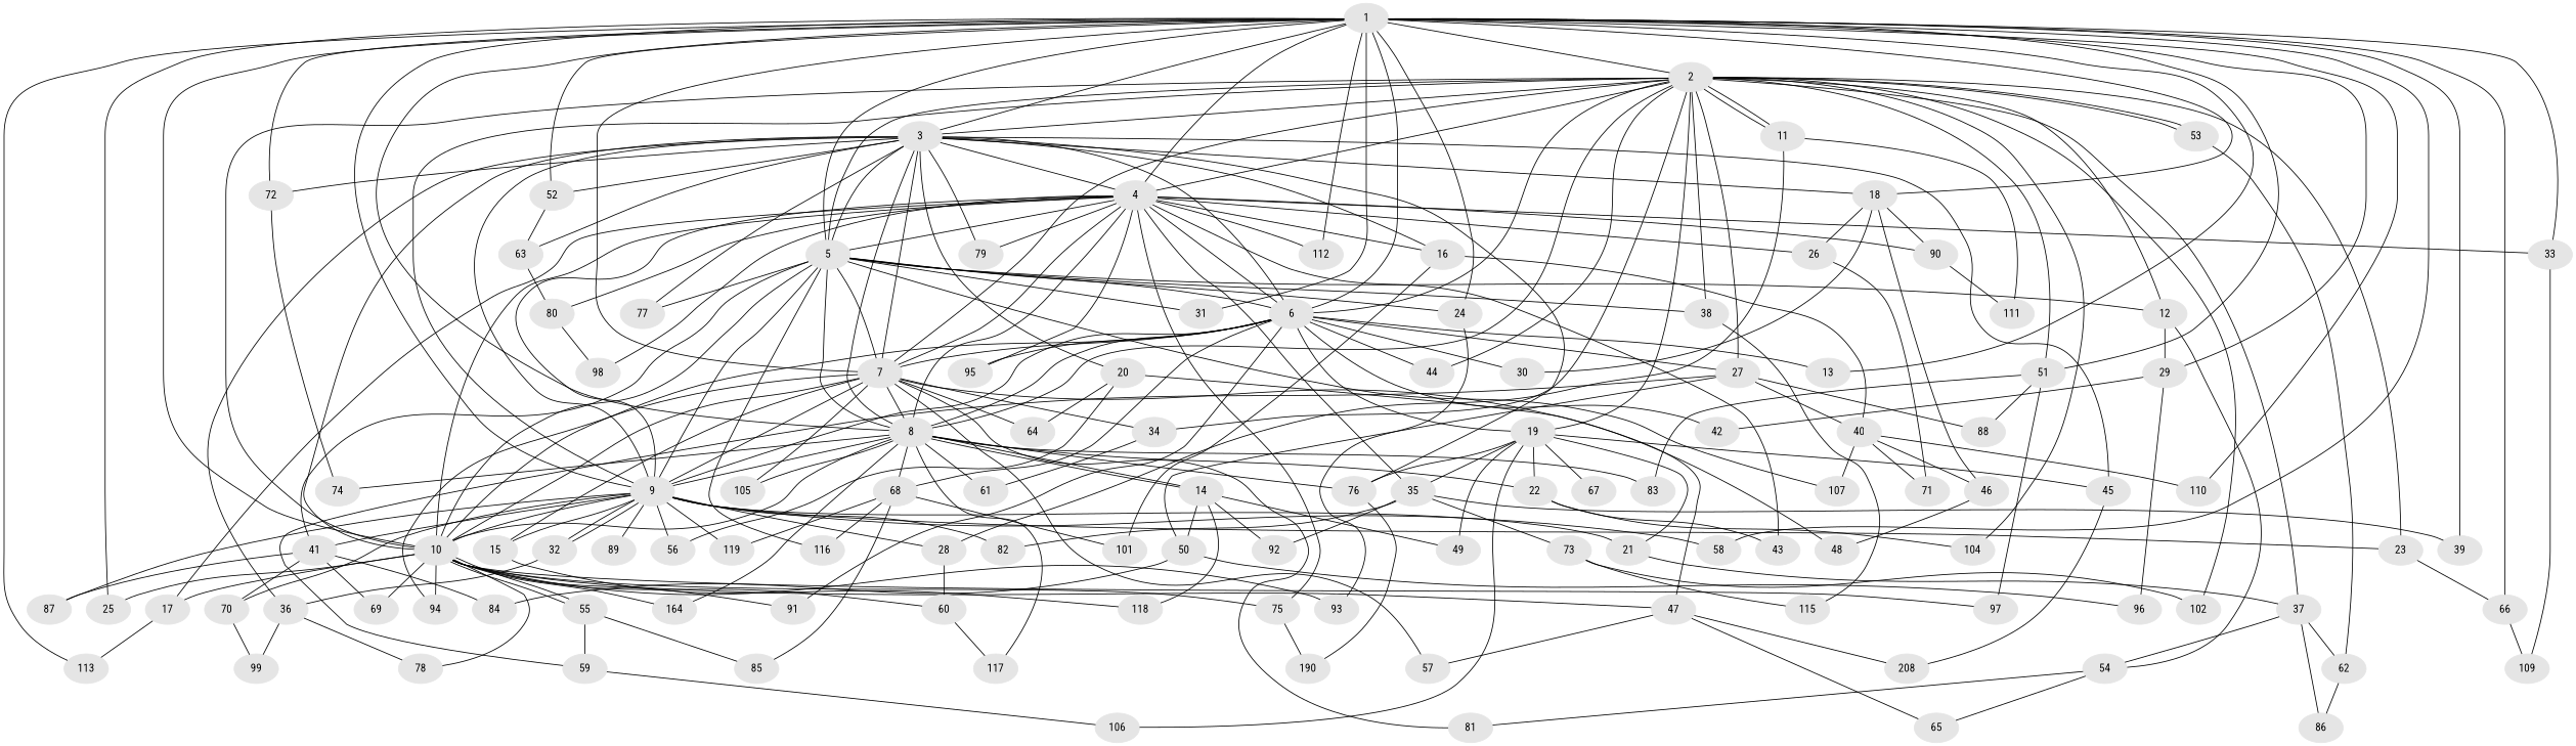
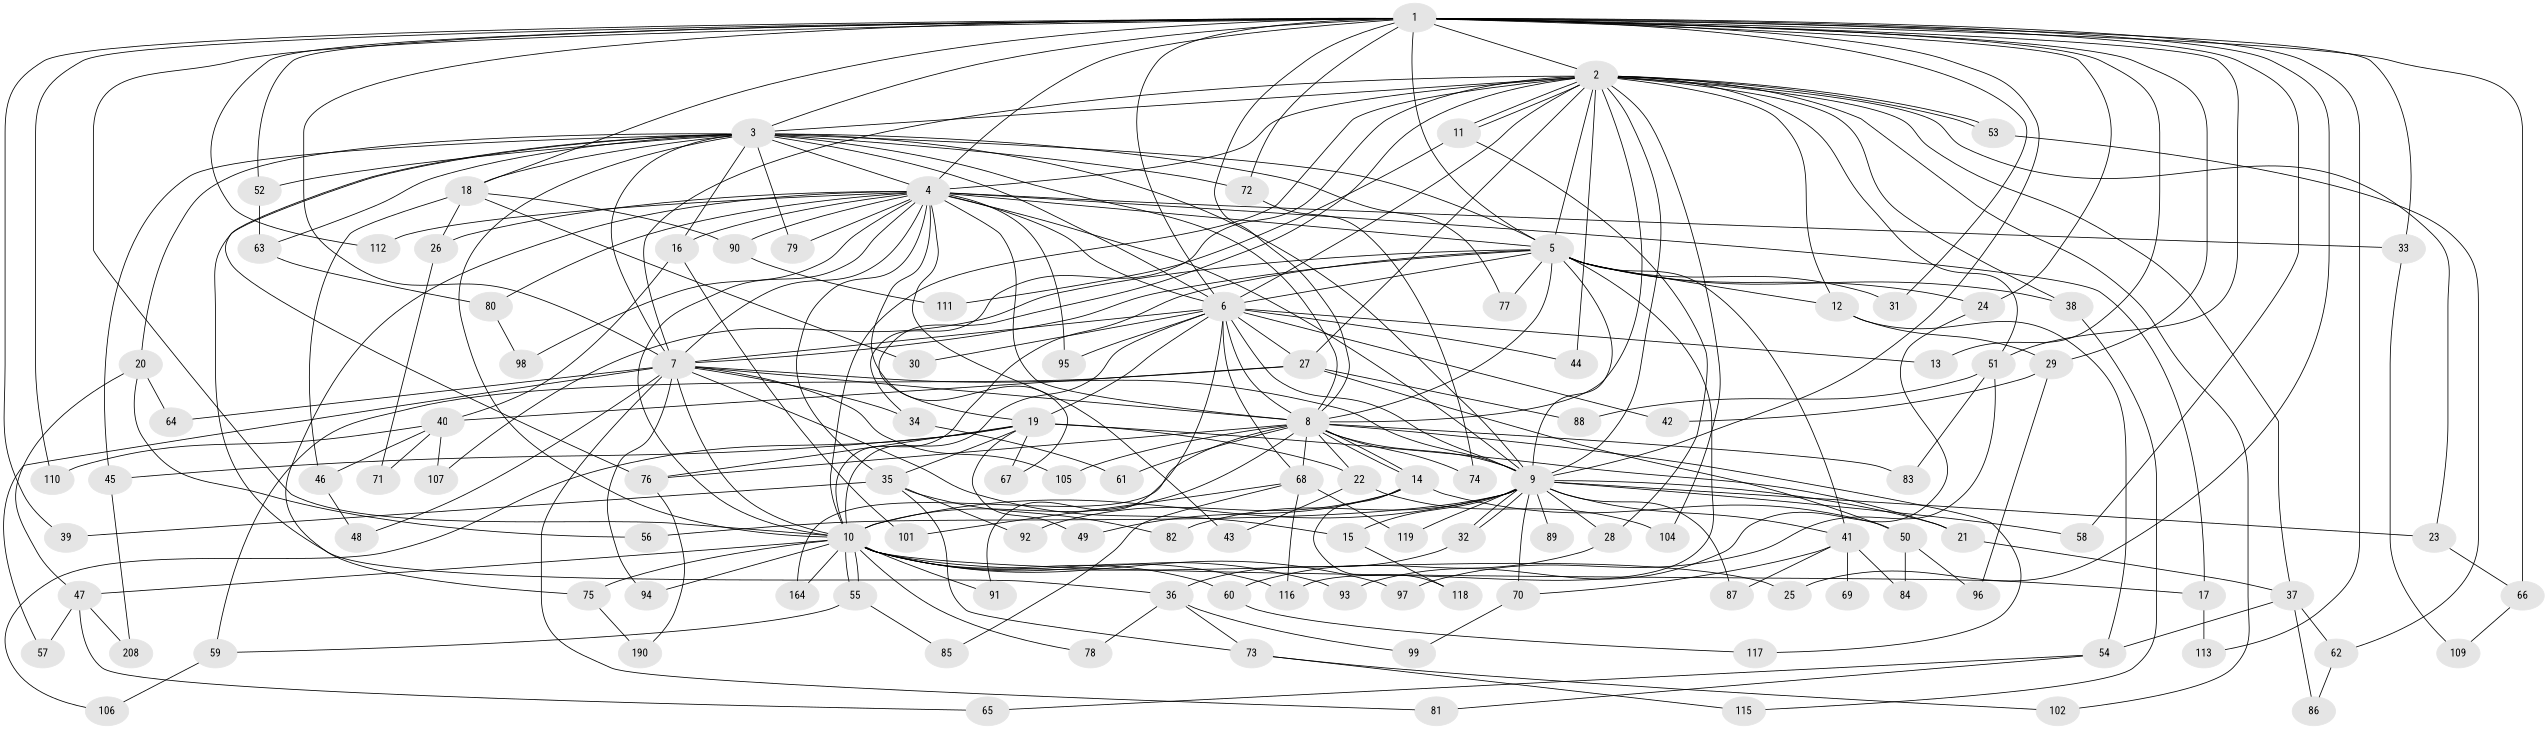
  graph {
    fontname="Roboto Condensed"
    node [color=gray90 fontname="Roboto Condensed" style=filled]
    edge [fontname="Roboto Condensed"]
    1
    2
    3
    4
    5
    6
    7
    8
    9
    10
    13
    18
    24
    25
    29
    31
    33
    39
    51
    52
    58
    66
    72
    110
    112
    113
    11
    12
    19
    23
    27
    34
    37
    38
    44
    53
    102
    104
    16
    20
    36
    45
    63
    76
    77
    79
    17
    26
    35
    43
    67
    75
    80
    90
    95
    98
    41
    107
    116
    30
    42
    68
    91
    15
    48
    57
    64
    81
    94
    105
    14
    22
    61
    74
    83
    n76 [label=164]
    117
    21
    28
    32
    56
    70
    82
    87
    89
    119
    47
    55
    60
    69
    78
    93
    97
    46
    96
    109
    88
    111
    54
    49
    106
    50
    40
    59
    62
    86
    115
    101
    73
    99
    n111 [label=208]
    n112 [label=190]
    71
    92
    84
    85
    118
    65
    1 -- 2
    1 -- 3
    1 -- 4
    1 -- 5
    1 -- 6
    1 -- 7
    1 -- 8
    1 -- 9
    1 -- 10
    1 -- 13
    1 -- 18
    1 -- 24
    1 -- 25
    1 -- 29
    1 -- 31
    1 -- 33
    1 -- 39
    1 -- 51
    1 -- 52
    1 -- 58
    1 -- 66
    1 -- 72
    1 -- 110
    1 -- 112
    1 -- 113
    2 -- 3
    2 -- 4
    2 -- 5
    2 -- 6
    2 -- 7
    2 -- 8
    2 -- 9
    2 -- 10
    2 -- 51
    2 -- 11
    2 -- 11
    2 -- 12
    2 -- 19
    2 -- 23
    2 -- 27
    2 -- 34
    2 -- 37
    2 -- 38
    2 -- 44
    2 -- 53
    2 -- 53
    2 -- 102
    2 -- 104
    3 -- 4
    3 -- 5
    3 -- 6
    3 -- 7
    3 -- 8
    3 -- 9
    3 -- 10
    3 -- 18
    3 -- 52
    3 -- 72
    3 -- 16
    3 -- 20
    3 -- 36
    3 -- 45
    3 -- 63
    3 -- 76
    3 -- 77
    3 -- 79
    4 -- 5
    4 -- 6
    4 -- 7
    4 -- 8
    4 -- 9
    4 -- 10
    4 -- 33
    4 -- 112
    4 -- 16
    4 -- 79
    4 -- 17
    4 -- 26
    4 -- 35
    4 -- 43
+   4 -- 67
    4 -- 75
    4 -- 80
    4 -- 90
    4 -- 95
    4 -- 98
    5 -- 6
    5 -- 7
    5 -- 8
    5 -- 9
    5 -- 10
    5 -- 24
    5 -- 31
    5 -- 12
    5 -- 38
    5 -- 77
    5 -- 41
    5 -- 107
    5 -- 116
    6 -- 7
    6 -- 8
    6 -- 9
    6 -- 10
    6 -- 13
    6 -- 19
    6 -- 27
    6 -- 44
    6 -- 95
    6 -- 30
    6 -- 42
    6 -- 68
    6 -- 91
    7 -- 8
    7 -- 9
    7 -- 10
    7 -- 34
    7 -- 15
    7 -- 48
    7 -- 57
    7 -- 64
    7 -- 81
    7 -- 94
    7 -- 105
    8 -- 9
    8 -- 10
    8 -- 76
    8 -- 68
    8 -- 105
    8 -- 14
    8 -- 14
    8 -- 22
    8 -- 61
    8 -- 74
    8 -- 83
    8 -- n76
    8 -- 117
    9 -- 10
    9 -- 58
    9 -- 23
    9 -- 41
    9 -- 15
    9 -- 21
    9 -- 28
    9 -- 32
    9 -- 32
    9 -- 56
    9 -- 70
    9 -- 82
    9 -- 87
    9 -- 89
    9 -- 119
    10 -- 25
    10 -- 17
    10 -- 75
    10 -- 91
    10 -- 94
    10 -- n76
    10 -- 47
    10 -- 55
    10 -- 55
    10 -- 60
-   10 -- 69
+   10 -- 116
    10 -- 78
    10 -- 93
    10 -- 97
    18 -- 26
    18 -- 90
    18 -- 30
    18 -- 46
    24 -- 93
    29 -- 42
    29 -- 96
    33 -- 109
    51 -- 83
    51 -- 97
    51 -- 88
    52 -- 63
    66 -- 109
    72 -- 74
    11 -- 28
    11 -- 111
    12 -- 29
    12 -- 54
    19 -- 45
    19 -- 76
    19 -- 35
    19 -- 67
    19 -- 22
    19 -- 21
    19 -- 49
    19 -- 106
    23 -- 66
    27 -- 88
    27 -- 50
    27 -- 40
    27 -- 59
    34 -- 61
    37 -- 54
    37 -- 62
    37 -- 86
    38 -- 115
    53 -- 62
    16 -- 40
    16 -- 101
    20 -- 64
    20 -- 56
    20 -- 47
    36 -- 78
+   36 -- 73
    36 -- 99
    45 -- n111
    63 -- 80
    76 -- n112
    17 -- 113
    26 -- 71
    35 -- 39
    35 -- 82
    35 -- 73
    35 -- 92
    75 -- n112
    80 -- 98
    90 -- 111
    41 -- 70
    41 -- 87
    41 -- 69
    41 -- 84
    68 -- 116
    68 -- 119
    68 -- 101
    68 -- 85
    15 -- 118
    14 -- 49
    14 -- 50
    14 -- 92
    14 -- 118
    22 -- 104
    22 -- 43
    21 -- 37
    28 -- 60
    32 -- 36
    70 -- 99
    47 -- 57
    47 -- n111
    47 -- 65
    55 -- 59
    55 -- 85
    60 -- 117
    46 -- 48
    54 -- 81
    54 -- 65
    50 -- 96
    50 -- 84
    40 -- 110
    40 -- 107
    40 -- 46
    40 -- 71
    59 -- 106
    62 -- 86
    73 -- 102
    73 -- 115
  }
